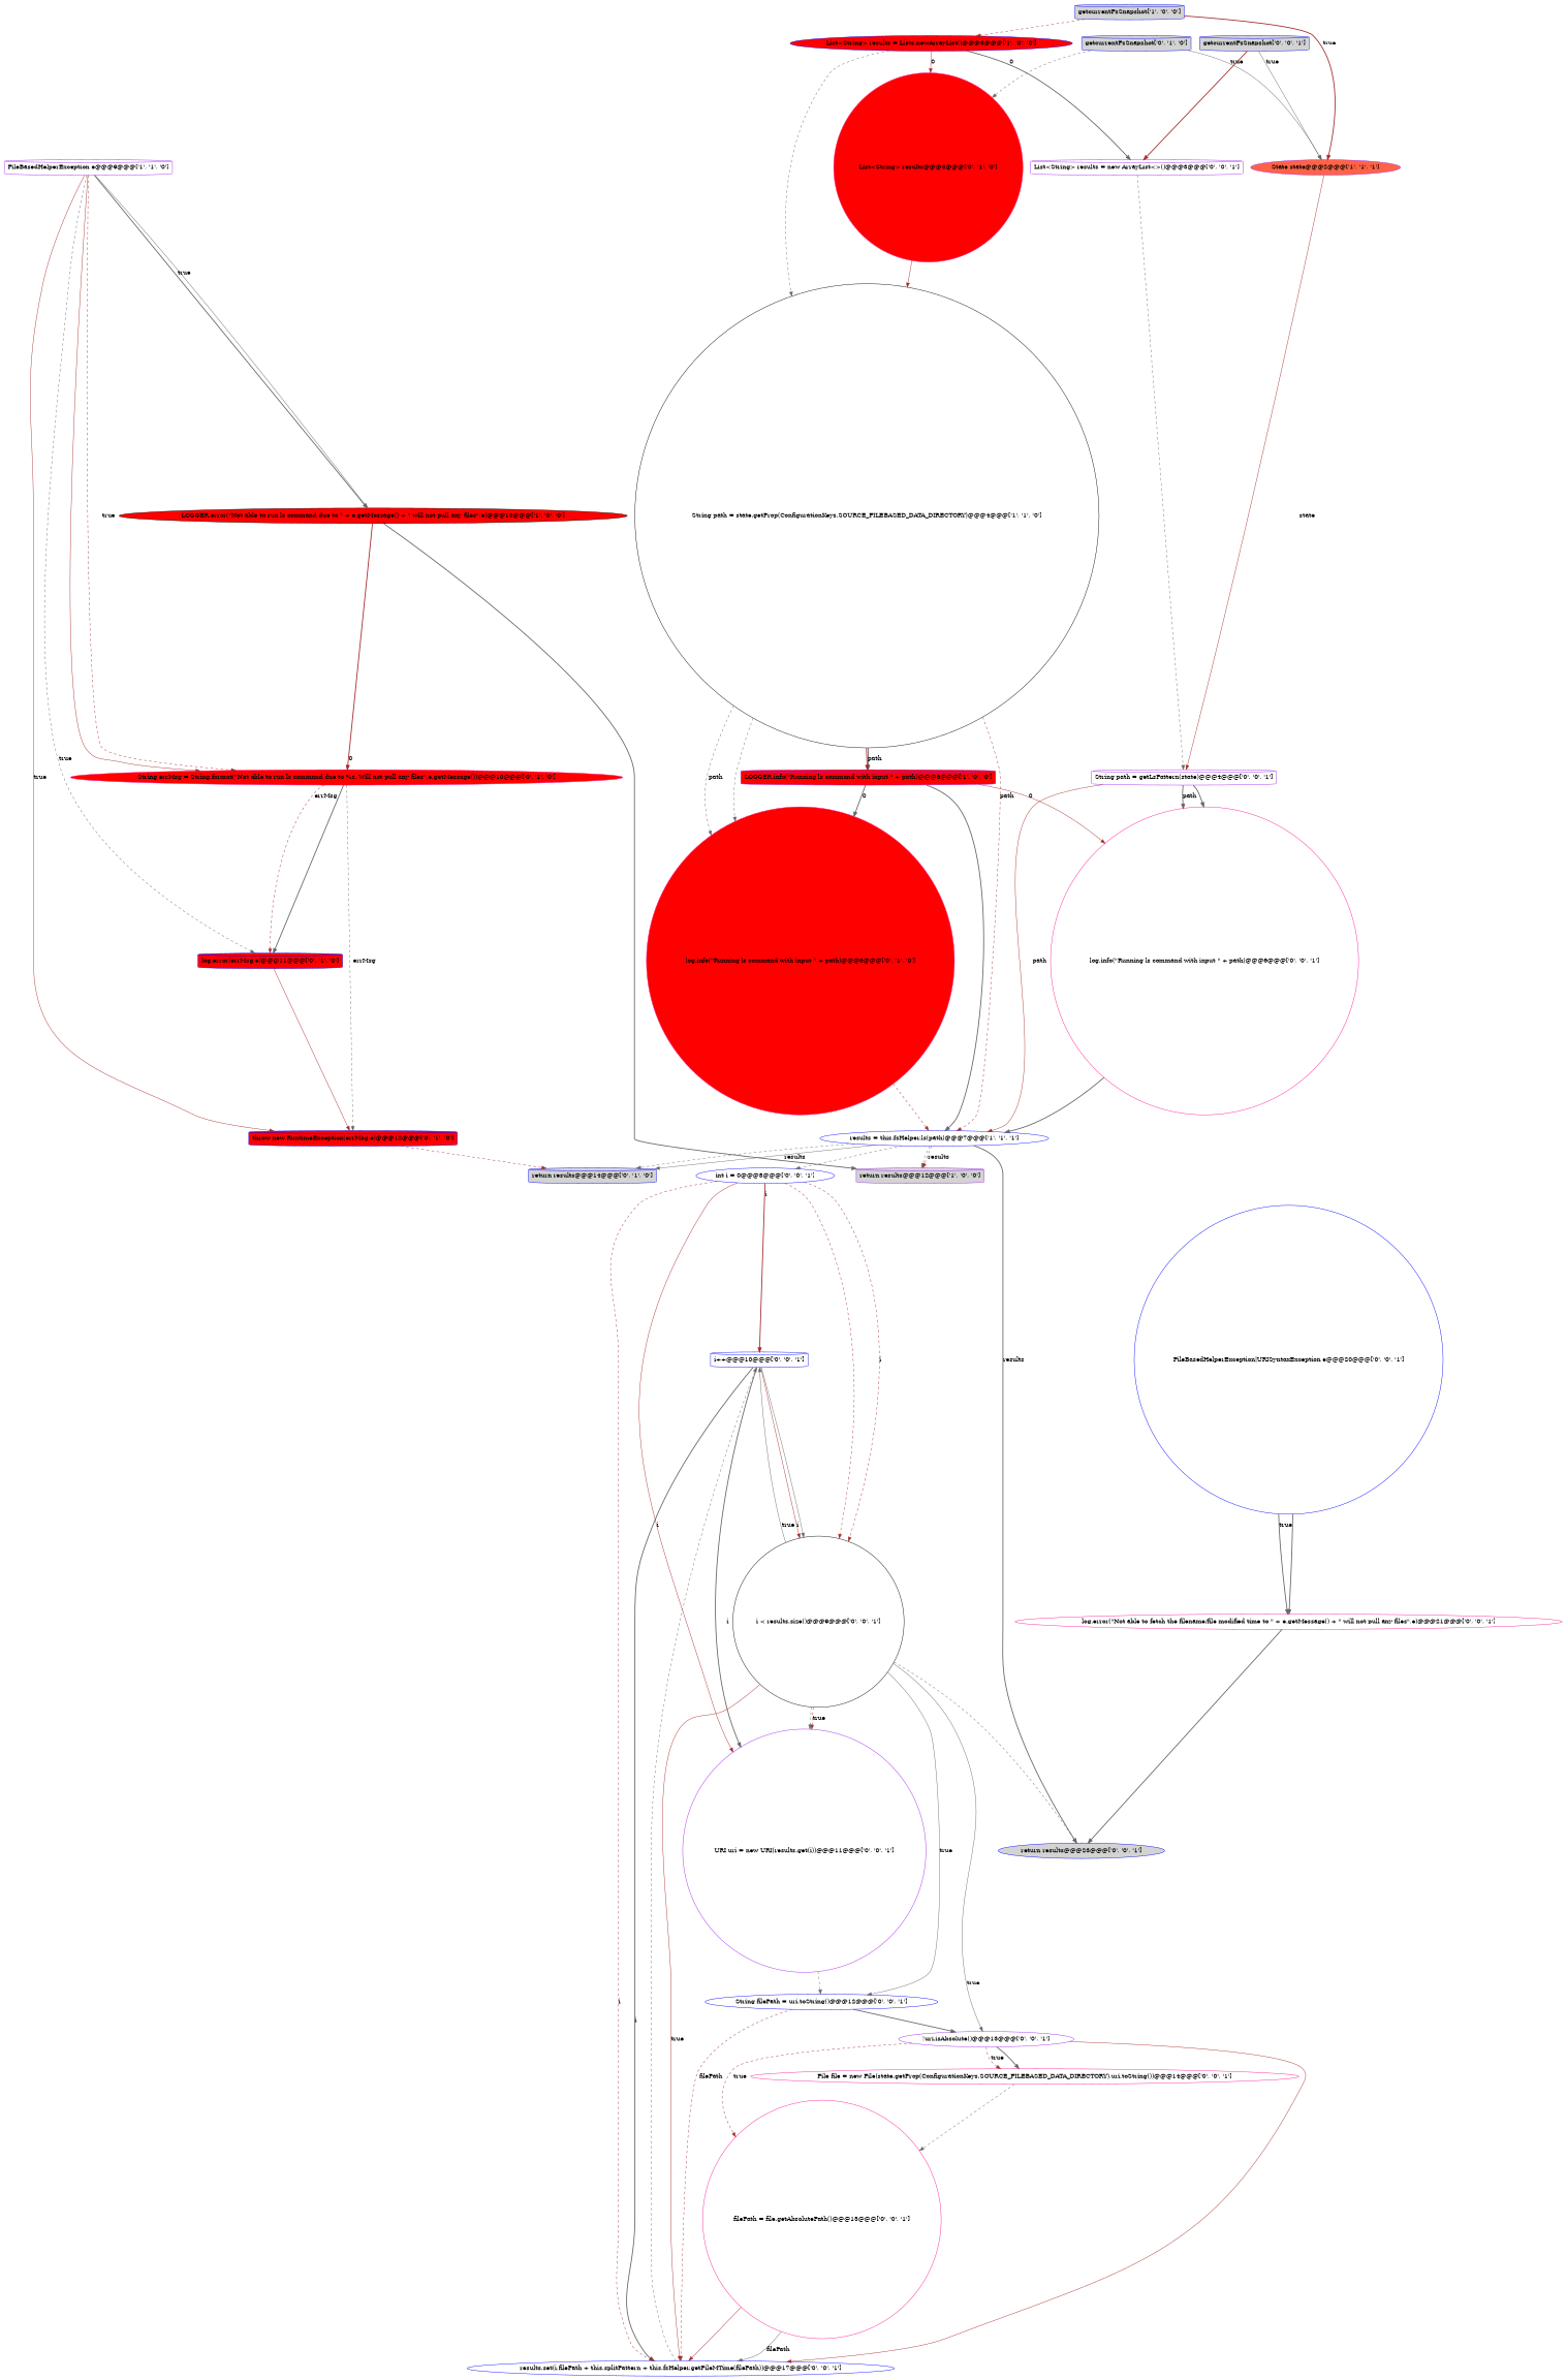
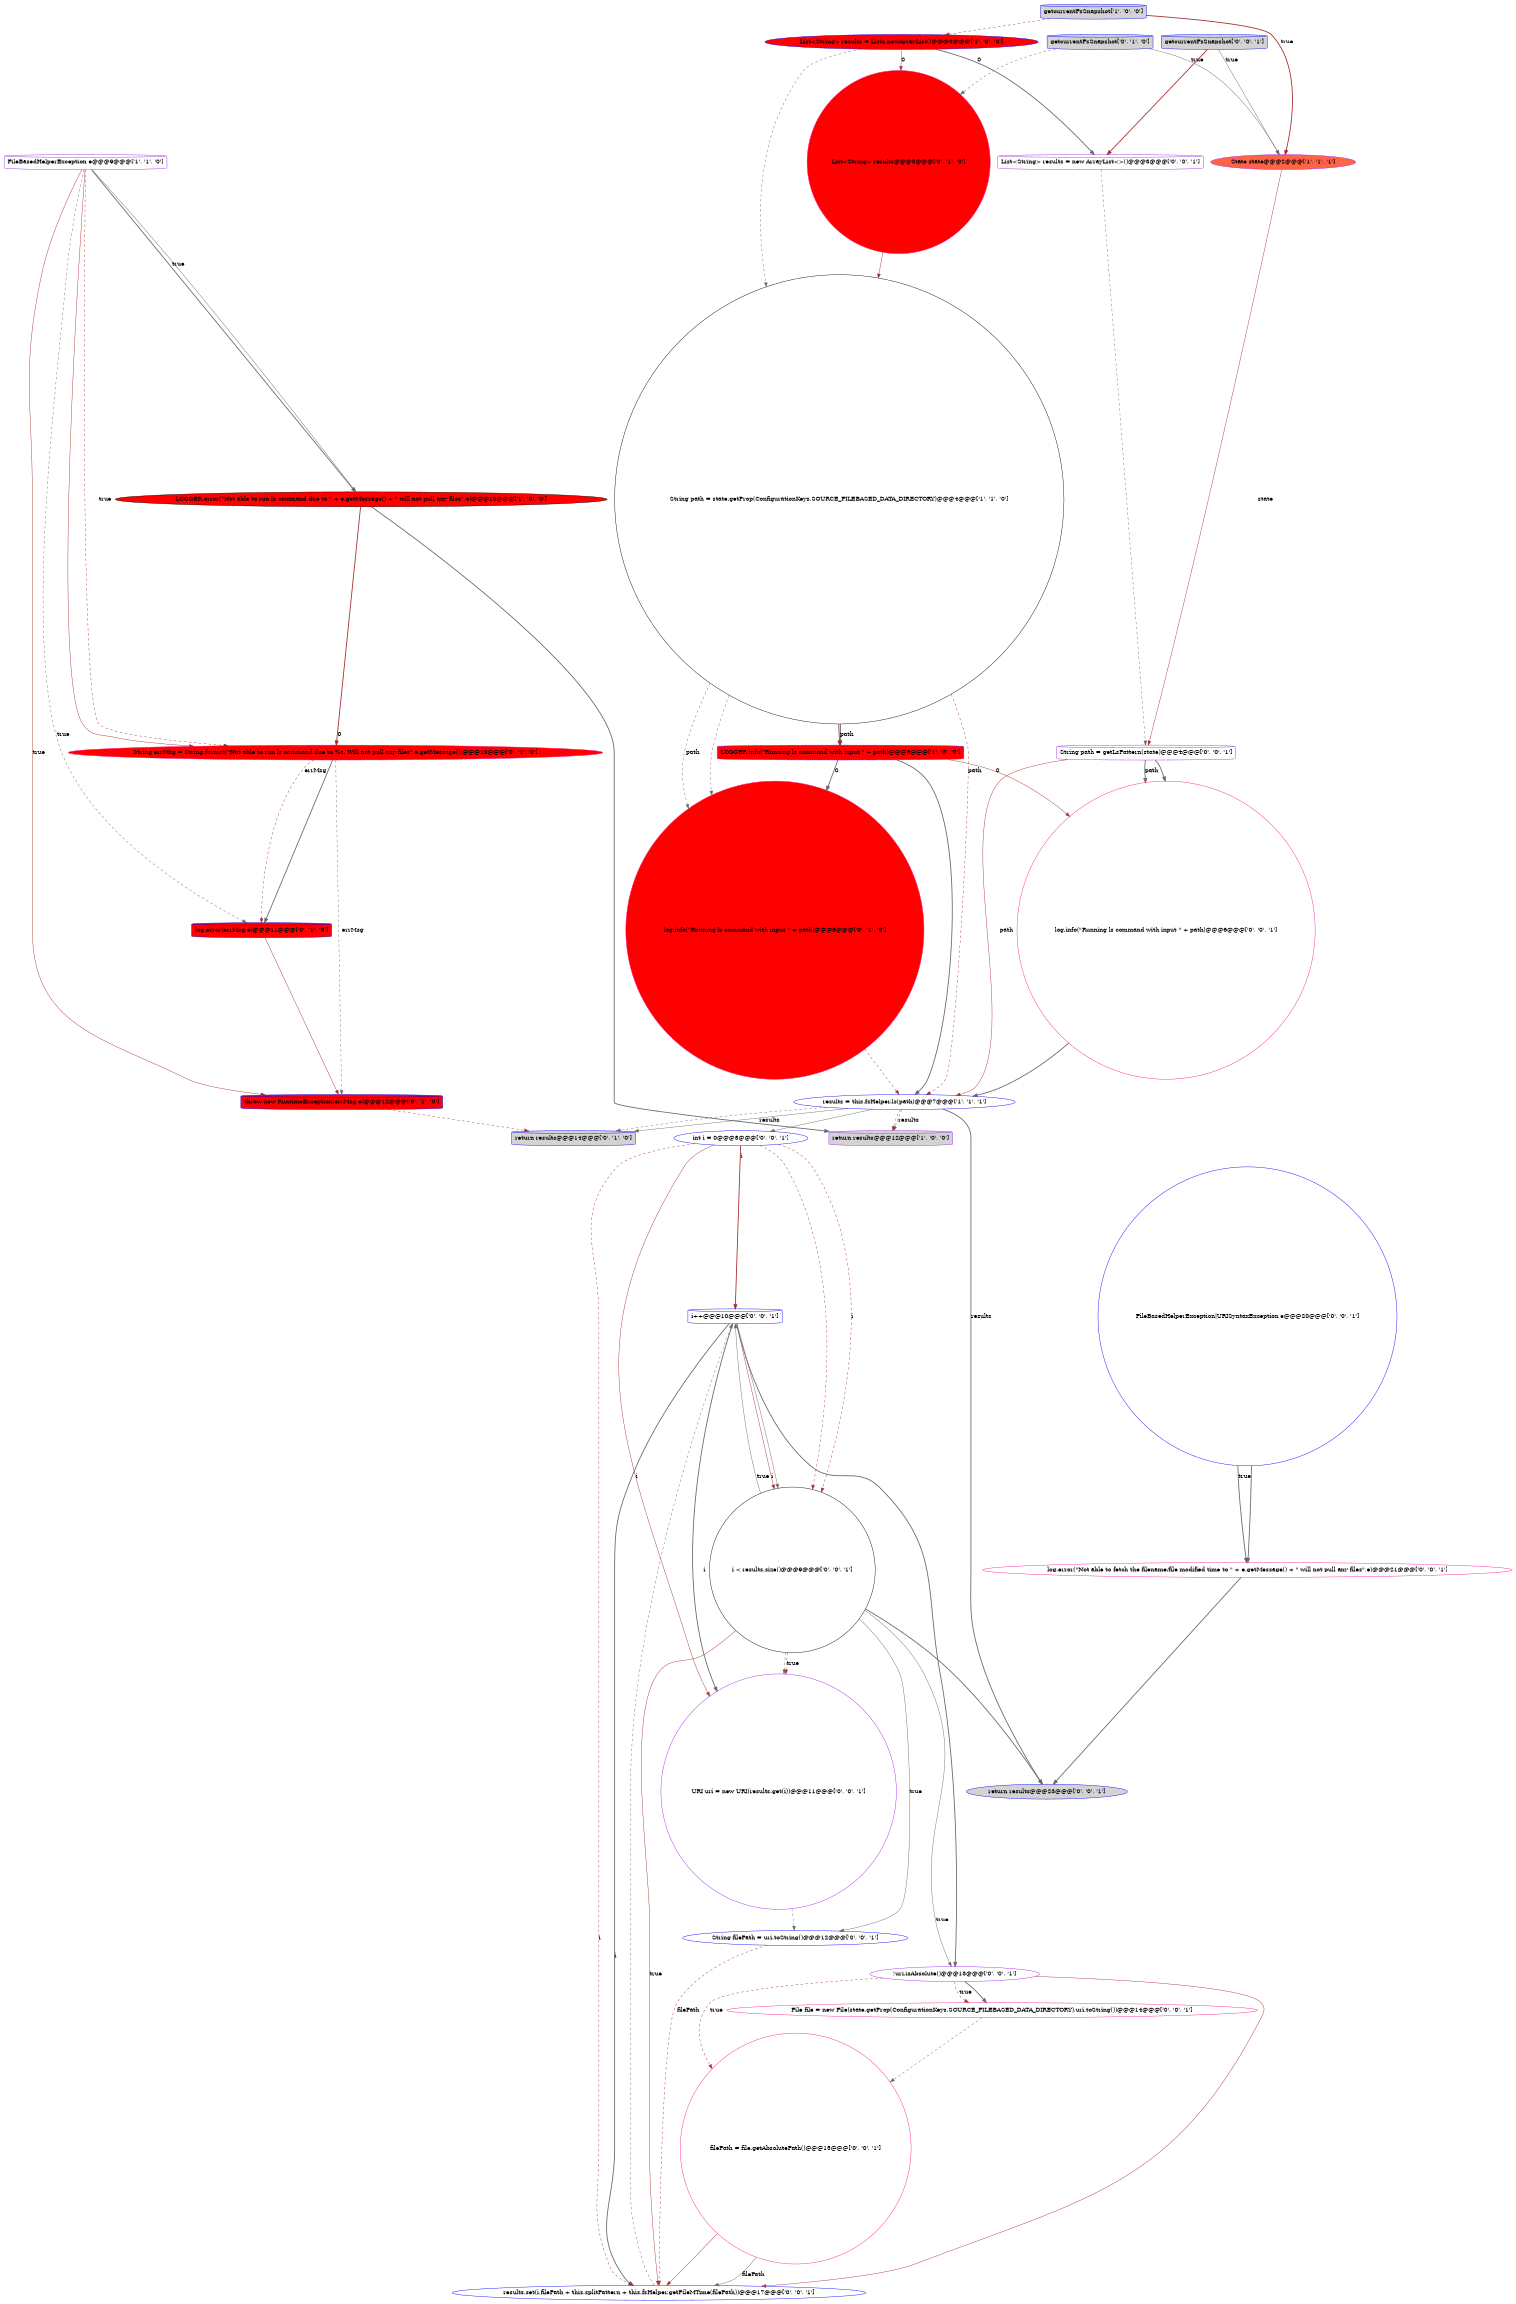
  digraph {
    node [color=blue fillcolor=white shape=cylinder style=filled]
    edge [color=gray40 style=dashed]
    n1 [label="i++@@@10@@@['0', '0', '1']"]
    n2 [label="results.set(i,filePath + this.splitPattern + this.fsHelper.getFileMTime(filePath))@@@17@@@['0', '0', '1']" shape=ellipse]
    n3 [color=purple label="URI uri = new URI(results.get(i))@@@11@@@['0', '0', '1']" shape=circle]
    n4 [color=black label="i < results.size()@@@9@@@['0', '0', '1']" shape=circle]
    n5 [label="String filePath = uri.toString()@@@12@@@['0', '0', '1']" shape=ellipse]
    n6 [color=purple label="!uri.isAbsolute()@@@13@@@['0', '0', '1']" shape=ellipse]
    n7 [fillcolor=lightgray label="return results@@@23@@@['0', '0', '1']" shape=ellipse]
    n8 [label="FileBasedHelperException|URISyntaxException e@@@20@@@['0', '0', '1']" shape=circle]
    n9 [color=deeppink label="log.error(\"Not able to fetch the filename/file modified time to \" + e.getMessage() + \" will not pull any files\",e)@@@21@@@['0', '0', '1']" shape=ellipse]
    n10 [color=deeppink label="filePath = file.getAbsolutePath()@@@15@@@['0', '0', '1']" shape=circle]
    n11 [color=deeppink label="File file = new File(state.getProp(ConfigurationKeys.SOURCE_FILEBASED_DATA_DIRECTORY),uri.toString())@@@14@@@['0', '0', '1']" shape=ellipse]
    n12 [fillcolor=lightgray label="getcurrentFsSnapshot['0', '0', '1']"]
    n13 [color=purple fillcolor=tomato label="State state@@@2@@@['1', '1', '1']" shape=ellipse]
    n14 [color=purple label="List<String> results = new ArrayList<>()@@@3@@@['0', '0', '1']"]
    n15 [color=purple label="String path = getLsPattern(state)@@@4@@@['0', '0', '1']"]
    n16 [fillcolor=red label="log.error(errMsg,e)@@@11@@@['0', '1', '0']"]
    n17 [fillcolor=red label="throw new RuntimeException(errMsg,e)@@@12@@@['0', '1', '0']"]
    n18 [fillcolor=lightgray label="return results@@@14@@@['0', '1', '0']"]
    n19 [color=deeppink fillcolor=red label="log.info(\"Running ls command with input \" + path)@@@6@@@['0', '1', '0']" shape=circle]
    n20 [label="results = this.fsHelper.ls(path)@@@7@@@['1', '1', '1']" shape=ellipse]
    n21 [color=purple fillcolor=lightgray label="return results@@@12@@@['1', '0', '0']"]
    n22 [label="int i = 0@@@8@@@['0', '0', '1']" shape=ellipse]
    n23 [color=deeppink label="log.info(\"Running ls command with input \" + path)@@@6@@@['0', '0', '1']" shape=circle]
    n24 [fillcolor=lightgray label="getcurrentFsSnapshot['1', '0', '0']"]
    n25 [fillcolor=red label="List<String> results = Lists.newArrayList()@@@3@@@['1', '0', '0']" shape=ellipse]
    n26 [color=deeppink fillcolor=red label="List<String> results@@@3@@@['0', '1', '0']" shape=circle]
    n27 [color=black label="String path = state.getProp(ConfigurationKeys.SOURCE_FILEBASED_DATA_DIRECTORY)@@@4@@@['1', '1', '0']" shape=circle]
    n28 [color=purple fillcolor=red label="LOGGER.info(\"Running ls command with input \" + path)@@@6@@@['1', '0', '0']"]
    n29 [color=purple label="FileBasedHelperException e@@@9@@@['1', '1', '0']"]
    n30 [color=deeppink fillcolor=red label="String errMsg = String.format(\"Not able to run ls command due to %s. Will not pull any files\",e.getMessage())@@@10@@@['0', '1', '0']" shape=ellipse]
    n31 [color=black fillcolor=red label="LOGGER.error(\"Not able to run ls command due to \" + e.getMessage() + \" will not pull any files\",e)@@@10@@@['1', '0', '0']" shape=ellipse]
    n32 [fillcolor=lightgray label="getcurrentFsSnapshot['0', '1', '0']"]
    n1 -> n2 [label=i style=bold]
    n1 -> n3 [label=i style=bold]
    n1 -> n4 [color=brown label=i style=solid]
    n1 -> n4 [style=solid]
    n2 -> n1
    n3 -> n5
    n4 -> n1 [label=true style=solid]
    n4 -> n2 [color=brown label=true style=solid]
    n4 -> n3 [color=brown label=true]
    n4 -> n3
    n4 -> n5 [label=true style=solid]
    n4 -> n6 [label=true style=solid]
-   n4 -> n7
+   n4 -> n7 [style=bold]
    n5 -> n2 [color=brown label=filePath]
-   n5 -> n6 [style=bold]
+   n1 -> n6 [style=bold]
    n6 -> n2 [color=brown style=solid]
    n6 -> n10 [color=brown label=true]
    n6 -> n11 [style=bold]
    n6 -> n11 [color=brown label=true]
    n8 -> n9 [label=true style=bold]
    n8 -> n9 [style=bold]
    n9 -> n7 [style=bold]
    n10 -> n2 [label=filePath style=solid]
    n10 -> n2 [color=brown style=solid]
    n11 -> n10
    n12 -> n13 [label=true style=solid]
    n12 -> n14 [color=brown style=bold]
    n13 -> n15 [color=brown label=state style=solid]
    n14 -> n15
    n15 -> n20 [color=brown label=path style=solid]
    n15 -> n23 [style=bold]
    n15 -> n23 [label=path style=bold]
    n16 -> n17 [color=brown style=solid]
    n17 -> n18 [color=brown]
    n19 -> n20 [color=brown]
    n20 -> n7 [label=results style=bold]
    n20 -> n18 [label=results style=solid]
    n20 -> n18
    n20 -> n21
    n20 -> n21 [color=brown label=results]
-   n20 -> n22
+   n20 -> n22 [style=solid]
    n22 -> n1 [color=brown label=i style=bold]
    n22 -> n2 [color=brown label=i]
    n22 -> n3 [color=brown label=i style=solid]
    n22 -> n4 [color=brown]
    n22 -> n4 [color=brown label=i]
    n23 -> n20 [style=bold]
    n24 -> n13 [color=brown label=true style=bold]
    n24 -> n25 [color=brown]
    n25 -> n14 [label=0 style=bold]
    n25 -> n26 [color=brown label=0 style=solid]
    n25 -> n27
    n26 -> n27 [color=brown style=solid]
    n27 -> n19 [label=path]
    n27 -> n19
    n27 -> n20 [color=brown label=path]
    n27 -> n28 [label=path style=bold]
    n27 -> n28 [color=brown style=bold]
    n28 -> n19 [label=0 style=bold]
    n28 -> n20 [style=bold]
    n28 -> n23 [color=brown label=0 style=solid]
    n29 -> n16 [label=true]
    n29 -> n17 [color=brown label=true style=solid]
    n29 -> n30 [color=brown label=true]
    n29 -> n30 [color=brown style=solid]
    n29 -> n31 [label=true style=solid]
    n29 -> n31 [style=bold]
    n30 -> n16 [style=bold]
    n30 -> n16 [color=brown label=errMsg]
    n30 -> n17 [label=errMsg]
    n31 -> n21 [style=bold]
    n31 -> n30 [color=brown label=0 style=bold]
    n32 -> n13 [label=true style=solid]
    n32 -> n26
  }
